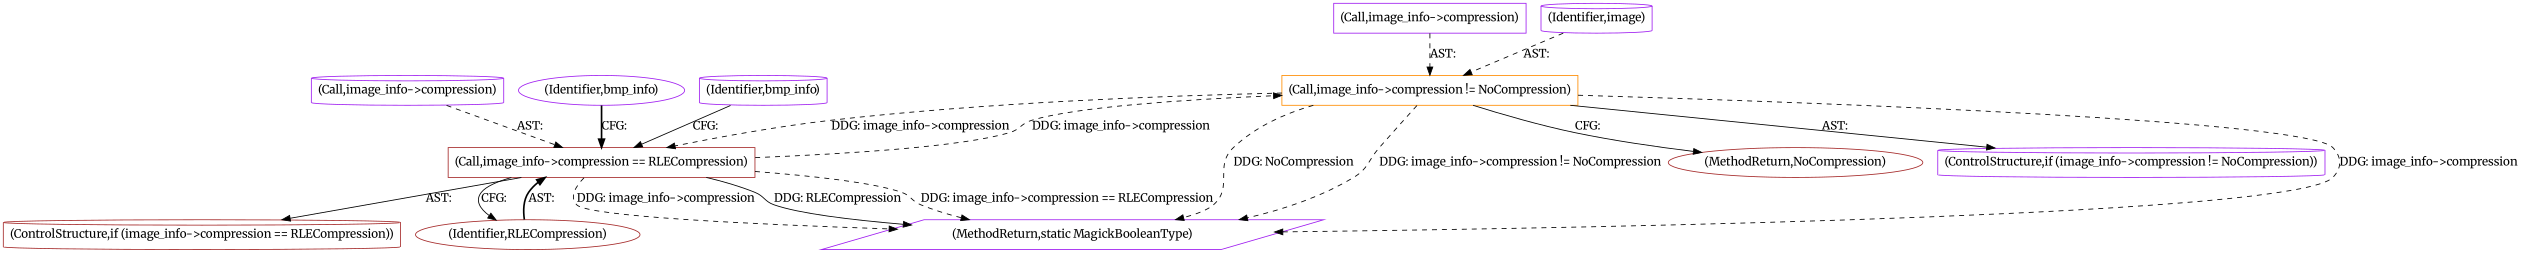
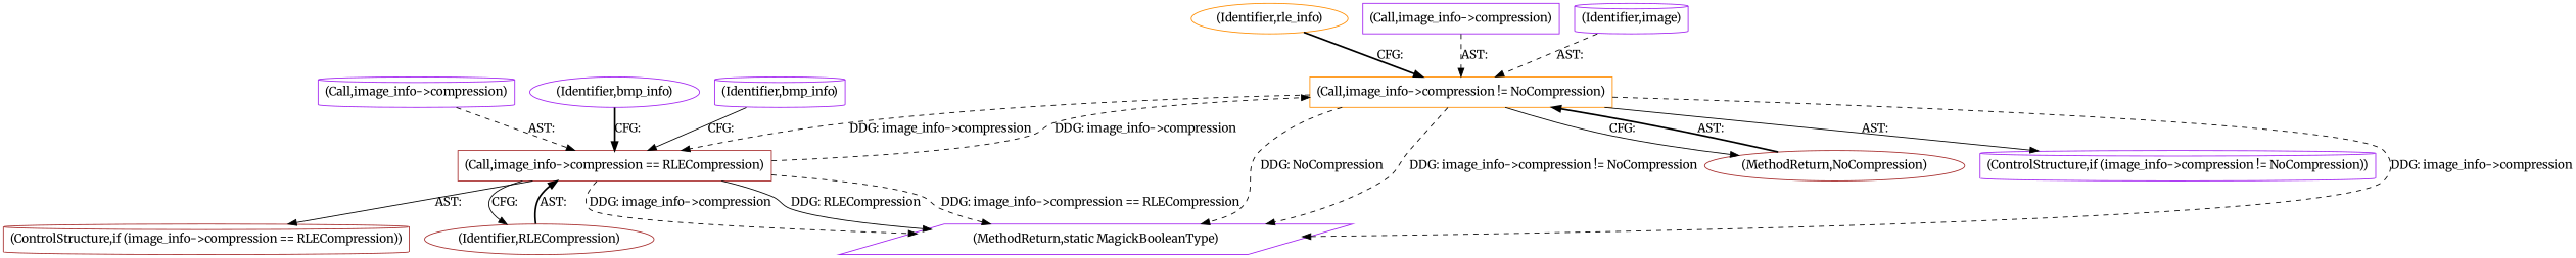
  digraph {
    fontname=Merriweather
    node [color=purple fontname=Merriweather shape=cylinder]
    edge [fontname=Merriweather style=dashed]
    n1 [color=darkorange label="(Call,image_info->compression != NoCompression)" shape=box]
    n2 [color=brown label="(Call,image_info->compression == RLECompression)" shape=box]
    n3 [label="(MethodReturn,static MagickBooleanType)" shape=parallelogram]
    n4 [color=brown label="(MethodReturn,NoCompression)" shape=ellipse]
    n5 [label="(ControlStructure,if (image_info->compression != NoCompression))"]
    n6 [color=brown label="(ControlStructure,if (image_info->compression == RLECompression))"]
    n7 [color=brown label="(Identifier,RLECompression)" shape=ellipse]
    n8 [label="(Call,image_info->compression)"]
+   n9 [color=darkorange label="(Identifier,rle_info)" shape=ellipse]
    n10 [label="(Identifier,bmp_info)" shape=ellipse]
    n11 [label="(Identifier,bmp_info)"]
    n12 [label="(Call,image_info->compression)" shape=box]
    n13 [label="(Identifier,image)"]
    n1 -> n2 [label="DDG: image_info->compression"]
    n1 -> n3 [label="DDG: image_info->compression"]
    n1 -> n3 [label="DDG: NoCompression"]
    n1 -> n3 [label="DDG: image_info->compression != NoCompression"]
    n1 -> n4 [label="CFG: " style=solid]
    n1 -> n5 [label="AST: " style=solid]
    n2 -> n1 [label="DDG: image_info->compression"]
    n2 -> n3 [label="DDG: image_info->compression"]
    n2 -> n3 [label="DDG: RLECompression" style=solid]
    n2 -> n3 [label="DDG: image_info->compression == RLECompression"]
    n2 -> n6 [label="AST: " style=solid]
    n2 -> n7 [label="CFG: " style=solid]
+   n4 -> n1 [label="AST: " style=bold]
    n7 -> n2 [label="AST: " style=bold]
    n8 -> n2 [label="AST: "]
+   n9 -> n1 [label="CFG: " style=bold]
    n10 -> n2 [label="CFG: " style=bold]
    n11 -> n2 [label="CFG: " style=solid]
    n12 -> n1 [label="AST: "]
    n13 -> n1 [label="AST: "]
  }
